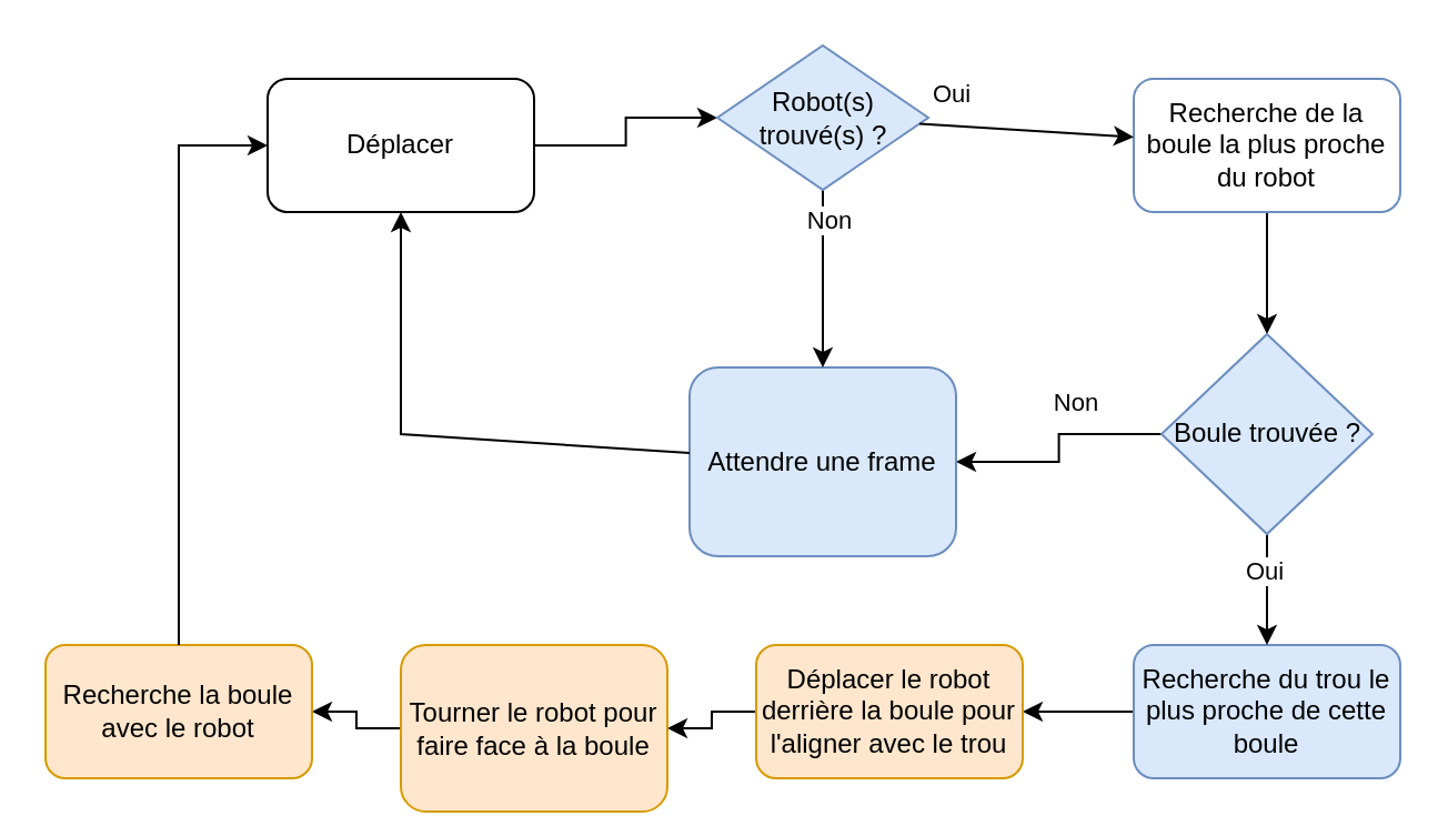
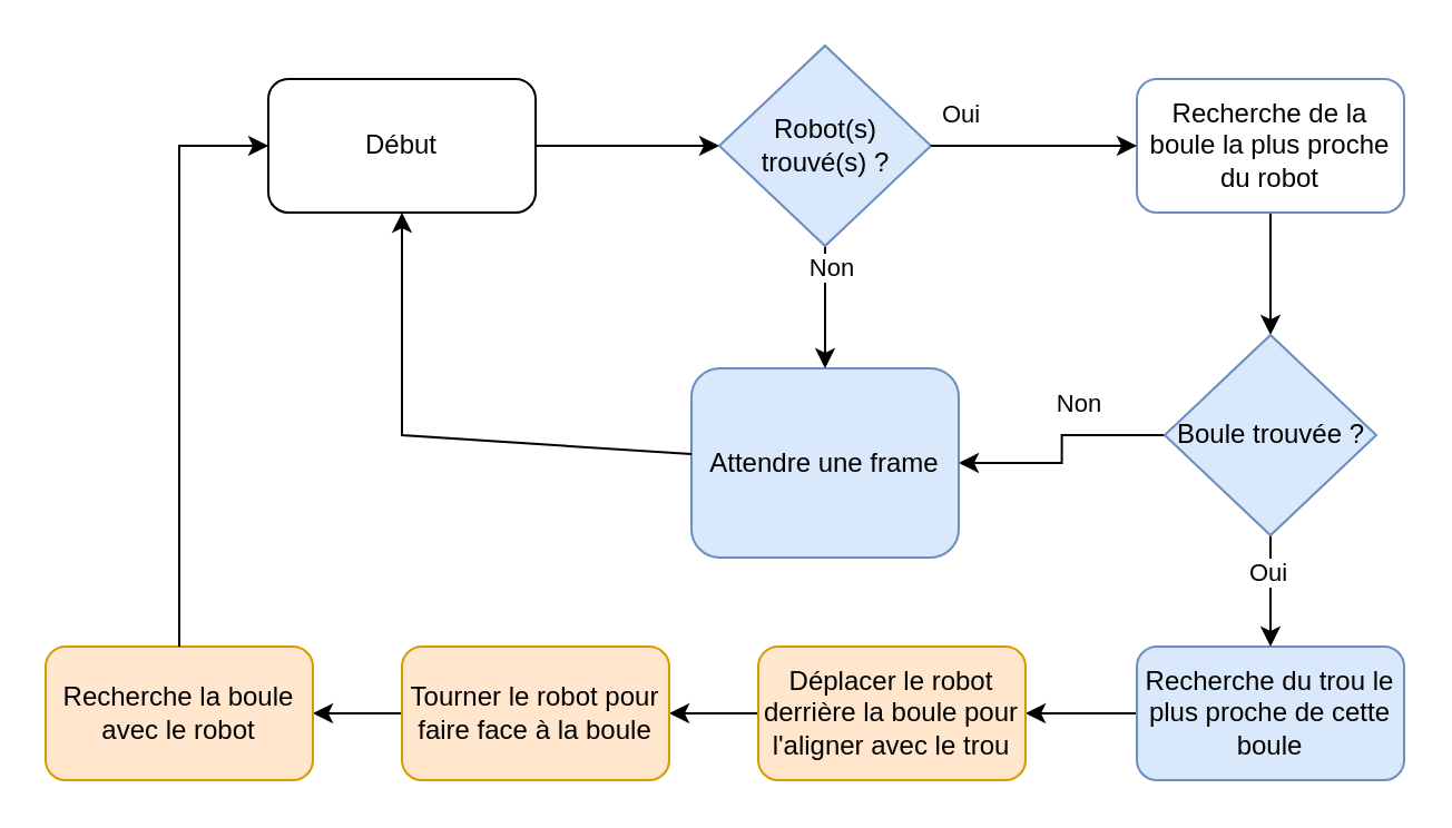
  <mxCell id="0" />
  <mxCell id="1" parent="0" />
  <mxCell id="2" value="" style="edgeStyle=orthogonalEdgeStyle;rounded=0;orthogonalLoop=1;jettySize=auto;html=1;" edge="1" parent="1" source="3" target="17"><mxGeometry relative="1" as="geometry" /></mxCell>
  <mxCell id="3" value="Recherche de la boule la plus proche du robot" style="rounded=1;whiteSpace=wrap;html=1;fillColor=#ffffff;strokeColor=#6c8ebf;" vertex="1" parent="1"><mxGeometry x="510" y="35" width="120" height="60" as="geometry" /></mxCell>
  <mxCell id="4" value="" style="edgeStyle=orthogonalEdgeStyle;rounded=0;orthogonalLoop=1;jettySize=auto;html=1;" edge="1" parent="1" source="5" target="7"><mxGeometry relative="1" as="geometry" /></mxCell>
  <mxCell id="5" value="Recherche du trou le plus proche de cette boule" style="whiteSpace=wrap;html=1;rounded=1;fillColor=#dae8fc;strokeColor=#6c8ebf;" vertex="1" parent="1"><mxGeometry x="510" y="290" width="120" height="60" as="geometry" /></mxCell>
  <mxCell id="6" value="" style="edgeStyle=orthogonalEdgeStyle;rounded=0;orthogonalLoop=1;jettySize=auto;html=1;" edge="1" parent="1" source="7" target="9"><mxGeometry relative="1" as="geometry" /></mxCell>
  <mxCell id="7" value="&lt;span style=&quot;background-color: transparent; color: light-dark(rgb(0, 0, 0), rgb(255, 255, 255));&quot;&gt;Déplacer le robot derrière la boule pour l'aligner avec le trou&lt;/span&gt;" style="whiteSpace=wrap;html=1;rounded=1;fillColor=#ffe6cc;strokeColor=#d79b00;" vertex="1" parent="1"><mxGeometry x="340" y="290" width="120" height="60" as="geometry" /></mxCell>
  <mxCell id="8" value="" style="edgeStyle=orthogonalEdgeStyle;rounded=0;orthogonalLoop=1;jettySize=auto;html=1;" edge="1" parent="1" source="9" target="10"><mxGeometry relative="1" as="geometry" /></mxCell>
- <mxCell id="9" value="Tourner le robot pour faire face à la boule" style="whiteSpace=wrap;html=1;rounded=1;fillColor=#ffe6cc;strokeColor=#d79b00;" vertex="1" parent="1"><mxGeometry x="180" y="290" width="120" height="75" as="geometry" /></mxCell>
+ <mxCell id="9" value="Tourner le robot pour faire face à la boule" style="whiteSpace=wrap;html=1;rounded=1;fillColor=#ffe6cc;strokeColor=#d79b00;" vertex="1" parent="1"><mxGeometry x="180" y="290" width="120" height="60" as="geometry" /></mxCell>
  <mxCell id="10" value="Recherche la boule avec le robot" style="whiteSpace=wrap;html=1;rounded=1;fillColor=#ffe6cc;strokeColor=#d79b00;" vertex="1" parent="1"><mxGeometry x="20" y="290" width="120" height="60" as="geometry" /></mxCell>
  <mxCell id="11" value="" style="edgeStyle=orthogonalEdgeStyle;rounded=0;orthogonalLoop=1;jettySize=auto;html=1;" edge="1" parent="1" source="12" target="21"><mxGeometry relative="1" as="geometry" /></mxCell>
- <mxCell id="12" value="Déplacer" style="rounded=1;whiteSpace=wrap;html=1;" vertex="1" parent="1"><mxGeometry x="120" y="35" width="120" height="60" as="geometry" /></mxCell>
+ <mxCell id="12" value="Début" style="rounded=1;whiteSpace=wrap;html=1;" vertex="1" parent="1"><mxGeometry x="120" y="35" width="120" height="60" as="geometry" /></mxCell>
  <mxCell id="13" value="" style="edgeStyle=orthogonalEdgeStyle;rounded=0;orthogonalLoop=1;jettySize=auto;html=1;" edge="1" parent="1" source="17" target="5"><mxGeometry relative="1" as="geometry" /></mxCell>
  <mxCell id="14" value="Oui" style="edgeLabel;html=1;align=center;verticalAlign=middle;resizable=0;points=[];" vertex="1" connectable="0" parent="13"><mxGeometry x="-0.367" y="-2" relative="1" as="geometry"><mxPoint as="offset" /></mxGeometry></mxCell>
  <mxCell id="15" value="" style="edgeStyle=orthogonalEdgeStyle;rounded=0;orthogonalLoop=1;jettySize=auto;html=1;" edge="1" parent="1" source="17" target="18"><mxGeometry relative="1" as="geometry" /></mxCell>
  <mxCell id="16" value="Non" style="edgeLabel;html=1;align=center;verticalAlign=middle;resizable=0;points=[];" vertex="1" connectable="0" parent="15"><mxGeometry x="-0.255" relative="1" as="geometry"><mxPoint y="-15" as="offset" /></mxGeometry></mxCell>
  <mxCell id="17" value="Boule trouvée ?" style="rhombus;whiteSpace=wrap;html=1;fillColor=#dae8fc;strokeColor=#6c8ebf;" vertex="1" parent="1"><mxGeometry x="522.5" y="150" width="95" height="90" as="geometry" /></mxCell>
  <mxCell id="18" value="Attendre une frame" style="rounded=1;whiteSpace=wrap;html=1;fillColor=#dae8fc;strokeColor=#6c8ebf;" vertex="1" parent="1"><mxGeometry x="310" y="165" width="120" height="85" as="geometry" /></mxCell>
  <mxCell id="19" value="" style="edgeStyle=orthogonalEdgeStyle;rounded=0;orthogonalLoop=1;jettySize=auto;html=1;" edge="1" parent="1" source="21" target="18"><mxGeometry relative="1" as="geometry" /></mxCell>
  <mxCell id="20" value="Non" style="edgeLabel;html=1;align=center;verticalAlign=middle;resizable=0;points=[];" vertex="1" connectable="0" parent="19"><mxGeometry x="-0.68" y="2" relative="1" as="geometry"><mxPoint as="offset" /></mxGeometry></mxCell>
- <mxCell id="21" value="Robot(s) trouvé(s) ?" style="rhombus;whiteSpace=wrap;html=1;fillColor=#dae8fc;strokeColor=#6c8ebf;" vertex="1" parent="1"><mxGeometry x="322.5" y="20" width="95" height="65" as="geometry" /></mxCell>
+ <mxCell id="21" value="Robot(s) trouvé(s) ?" style="rhombus;whiteSpace=wrap;html=1;fillColor=#dae8fc;strokeColor=#6c8ebf;" vertex="1" parent="1"><mxGeometry x="322.5" y="20" width="95" height="90" as="geometry" /></mxCell>
  <mxCell id="22" value="" style="endArrow=classic;html=1;rounded=0;" edge="1" parent="1" source="21" target="3"><mxGeometry width="50" height="50" relative="1" as="geometry"><mxPoint x="510" y="170" as="sourcePoint" /><mxPoint x="560" y="120" as="targetPoint" /></mxGeometry></mxCell>
  <mxCell id="23" value="Oui" style="edgeLabel;html=1;align=center;verticalAlign=middle;resizable=0;points=[];" vertex="1" connectable="0" parent="22"><mxGeometry x="-0.658" relative="1" as="geometry"><mxPoint x="-3" y="-15" as="offset" /></mxGeometry></mxCell>
  <mxCell id="24" value="" style="endArrow=classic;html=1;rounded=0;" edge="1" parent="1" source="10" target="12"><mxGeometry width="50" height="50" relative="1" as="geometry"><mxPoint x="540" y="300" as="sourcePoint" /><mxPoint x="70" y="30" as="targetPoint" /><Array as="points"><mxPoint x="80" y="65" /></Array></mxGeometry></mxCell>
  <mxCell id="25" value="" style="endArrow=classic;html=1;rounded=0;" edge="1" parent="1" source="18" target="12"><mxGeometry width="50" height="50" relative="1" as="geometry"><mxPoint x="540" y="300" as="sourcePoint" /><mxPoint x="590" y="250" as="targetPoint" /><Array as="points"><mxPoint x="180" y="195" /></Array></mxGeometry></mxCell>
